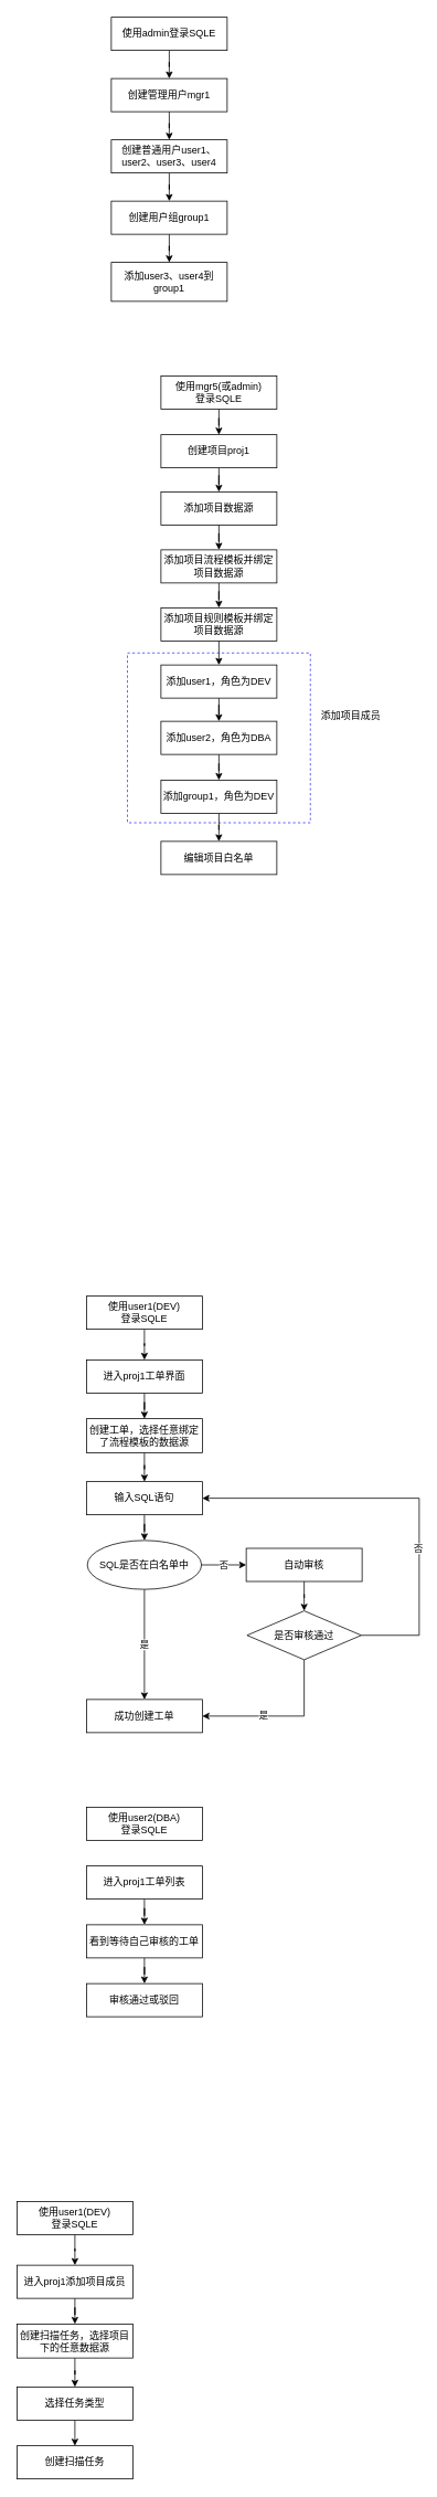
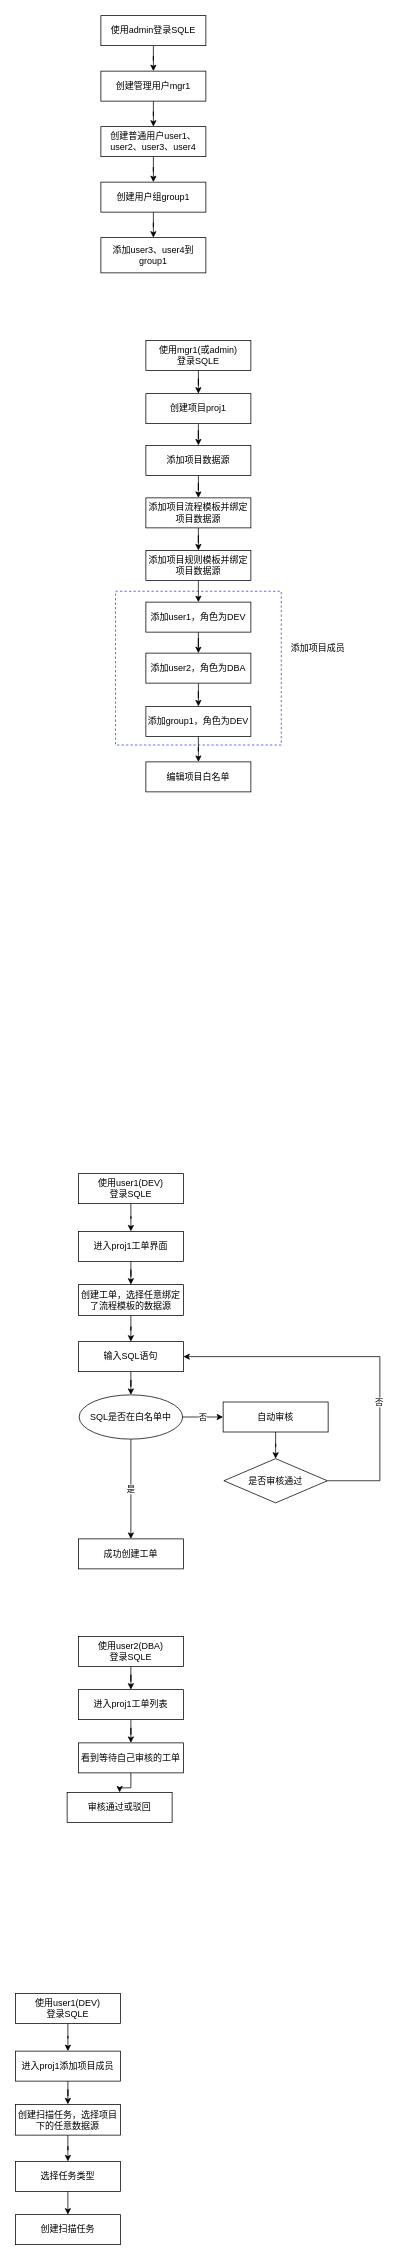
  <mxCell id="0" />
  <mxCell id="1" parent="0" />
  <mxCell id="2" value="" style="verticalLabelPosition=bottom;verticalAlign=top;html=1;shape=mxgraph.basic.rect;fillColor2=none;strokeWidth=1;size=20;indent=5;fillColor=none;dashed=1;strokeColor=#3333FF;" vertex="1" parent="1"><mxGeometry x="153.5" y="787.5" width="221" height="205" as="geometry" /></mxCell>
  <mxCell id="3" style="edgeStyle=orthogonalEdgeStyle;rounded=0;orthogonalLoop=1;jettySize=auto;html=1;" edge="1" parent="1" source="4" target="6"><mxGeometry relative="1" as="geometry" /></mxCell>
  <mxCell id="4" value="使用admin登录SQLE" style="rounded=0;whiteSpace=wrap;html=1;" parent="1" vertex="1"><mxGeometry x="134" y="20" width="140" height="40" as="geometry" /></mxCell>
  <mxCell id="5" style="edgeStyle=orthogonalEdgeStyle;rounded=0;orthogonalLoop=1;jettySize=auto;html=1;" edge="1" parent="1" source="6" target="8"><mxGeometry relative="1" as="geometry" /></mxCell>
  <mxCell id="6" value="创建管理用户mgr1" style="rounded=0;whiteSpace=wrap;html=1;" parent="1" vertex="1"><mxGeometry x="134" y="94" width="140" height="40" as="geometry" /></mxCell>
  <mxCell id="7" style="edgeStyle=orthogonalEdgeStyle;rounded=0;orthogonalLoop=1;jettySize=auto;html=1;entryX=0.5;entryY=0;entryDx=0;entryDy=0;" edge="1" parent="1" source="8" target="10"><mxGeometry relative="1" as="geometry" /></mxCell>
  <mxCell id="8" value="创建普通用户user1、user2、user3、user4" style="rounded=0;whiteSpace=wrap;html=1;" parent="1" vertex="1"><mxGeometry x="134" y="168" width="140" height="40" as="geometry" /></mxCell>
  <mxCell id="9" style="edgeStyle=orthogonalEdgeStyle;rounded=0;orthogonalLoop=1;jettySize=auto;html=1;entryX=0.5;entryY=0;entryDx=0;entryDy=0;" edge="1" parent="1" source="10" target="11"><mxGeometry relative="1" as="geometry" /></mxCell>
  <mxCell id="10" value="创建用户组group1" style="rounded=0;whiteSpace=wrap;html=1;" parent="1" vertex="1"><mxGeometry x="134" y="242" width="140" height="40" as="geometry" /></mxCell>
  <mxCell id="11" value="添加user3、user4到group1" style="rounded=0;whiteSpace=wrap;html=1;" parent="1" vertex="1"><mxGeometry x="134" y="316" width="140" height="47" as="geometry" /></mxCell>
  <mxCell id="12" style="edgeStyle=orthogonalEdgeStyle;rounded=0;orthogonalLoop=1;jettySize=auto;html=1;entryX=0.5;entryY=0;entryDx=0;entryDy=0;" parent="1" source="13" target="15" edge="1"><mxGeometry relative="1" as="geometry" /></mxCell>
- <mxCell id="13" value="使用mgr5(或admin)&lt;br&gt;登录SQLE" style="rounded=0;whiteSpace=wrap;html=1;" parent="1" vertex="1"><mxGeometry x="194" y="453" width="140" height="40" as="geometry" /></mxCell>
+ <mxCell id="13" value="使用mgr1(或admin)&lt;br&gt;登录SQLE" style="rounded=0;whiteSpace=wrap;html=1;" parent="1" vertex="1"><mxGeometry x="194" y="453" width="140" height="40" as="geometry" /></mxCell>
  <mxCell id="14" style="edgeStyle=orthogonalEdgeStyle;rounded=0;orthogonalLoop=1;jettySize=auto;html=1;entryX=0.5;entryY=0;entryDx=0;entryDy=0;" edge="1" parent="1" source="15" target="17"><mxGeometry relative="1" as="geometry" /></mxCell>
  <mxCell id="15" value="创建项目proj1" style="rounded=0;whiteSpace=wrap;html=1;" parent="1" vertex="1"><mxGeometry x="194" y="524" width="140" height="40" as="geometry" /></mxCell>
  <mxCell id="16" style="edgeStyle=orthogonalEdgeStyle;rounded=0;orthogonalLoop=1;jettySize=auto;html=1;entryX=0.5;entryY=0;entryDx=0;entryDy=0;" edge="1" parent="1" source="17" target="19"><mxGeometry relative="1" as="geometry" /></mxCell>
  <mxCell id="17" value="添加项目数据源" style="rounded=0;whiteSpace=wrap;html=1;" parent="1" vertex="1"><mxGeometry x="194" y="593" width="140" height="40" as="geometry" /></mxCell>
  <mxCell id="18" style="edgeStyle=orthogonalEdgeStyle;rounded=0;orthogonalLoop=1;jettySize=auto;html=1;entryX=0.5;entryY=0;entryDx=0;entryDy=0;" edge="1" parent="1" source="19" target="21"><mxGeometry relative="1" as="geometry" /></mxCell>
  <mxCell id="19" value="添加项目流程模板并绑定项目数据源" style="rounded=0;whiteSpace=wrap;html=1;" parent="1" vertex="1"><mxGeometry x="194" y="663" width="140" height="40" as="geometry" /></mxCell>
  <mxCell id="20" style="edgeStyle=orthogonalEdgeStyle;rounded=0;orthogonalLoop=1;jettySize=auto;html=1;exitX=0.5;exitY=1;exitDx=0;exitDy=0;entryX=0.5;entryY=0;entryDx=0;entryDy=0;" edge="1" parent="1" source="21" target="24"><mxGeometry relative="1" as="geometry" /></mxCell>
  <mxCell id="21" value="添加项目规则模板并绑定项目数据源" style="rounded=0;whiteSpace=wrap;html=1;" parent="1" vertex="1"><mxGeometry x="194" y="733" width="140" height="40" as="geometry" /></mxCell>
  <mxCell id="22" value="编辑项目白名单" style="rounded=0;whiteSpace=wrap;html=1;" parent="1" vertex="1"><mxGeometry x="194" y="1015" width="140" height="40" as="geometry" /></mxCell>
  <mxCell id="23" style="edgeStyle=orthogonalEdgeStyle;rounded=0;orthogonalLoop=1;jettySize=auto;html=1;" edge="1" parent="1" source="24" target="26"><mxGeometry relative="1" as="geometry" /></mxCell>
  <mxCell id="24" value="添加user1，角色为DEV" style="rounded=0;whiteSpace=wrap;html=1;" parent="1" vertex="1"><mxGeometry x="194" y="802" width="140" height="40" as="geometry" /></mxCell>
  <mxCell id="25" style="edgeStyle=orthogonalEdgeStyle;rounded=0;orthogonalLoop=1;jettySize=auto;html=1;entryX=0.5;entryY=0;entryDx=0;entryDy=0;" edge="1" parent="1" source="26" target="28"><mxGeometry relative="1" as="geometry" /></mxCell>
  <mxCell id="26" value="添加user2，角色为DBA" style="rounded=0;whiteSpace=wrap;html=1;" parent="1" vertex="1"><mxGeometry x="194" y="870" width="140" height="40" as="geometry" /></mxCell>
  <mxCell id="27" style="edgeStyle=orthogonalEdgeStyle;rounded=0;orthogonalLoop=1;jettySize=auto;html=1;" edge="1" parent="1" source="28" target="22"><mxGeometry relative="1" as="geometry" /></mxCell>
  <mxCell id="28" value="添加group1，角色为DEV" style="rounded=0;whiteSpace=wrap;html=1;" parent="1" vertex="1"><mxGeometry x="194" y="941" width="140" height="40" as="geometry" /></mxCell>
  <mxCell id="29" style="edgeStyle=orthogonalEdgeStyle;rounded=0;orthogonalLoop=1;jettySize=auto;html=1;" parent="1" source="30" target="32" edge="1"><mxGeometry relative="1" as="geometry" /></mxCell>
  <mxCell id="30" value="使用user1(DEV)&lt;br&gt;登录SQLE" style="rounded=0;whiteSpace=wrap;html=1;" parent="1" vertex="1"><mxGeometry x="104" y="1564" width="140" height="40" as="geometry" /></mxCell>
  <mxCell id="31" style="edgeStyle=orthogonalEdgeStyle;rounded=0;orthogonalLoop=1;jettySize=auto;html=1;" parent="1" source="32" target="34" edge="1"><mxGeometry relative="1" as="geometry" /></mxCell>
  <mxCell id="32" value="进入proj1工单界面" style="rounded=0;whiteSpace=wrap;html=1;" parent="1" vertex="1"><mxGeometry x="104" y="1641" width="140" height="40" as="geometry" /></mxCell>
  <mxCell id="33" style="edgeStyle=orthogonalEdgeStyle;rounded=0;orthogonalLoop=1;jettySize=auto;html=1;entryX=0.5;entryY=0;entryDx=0;entryDy=0;" edge="1" parent="1" source="34" target="36"><mxGeometry relative="1" as="geometry" /></mxCell>
  <mxCell id="34" value="创建工单，选择任意绑定了流程模板的数据源" style="rounded=0;whiteSpace=wrap;html=1;" parent="1" vertex="1"><mxGeometry x="104" y="1712" width="140" height="41" as="geometry" /></mxCell>
  <mxCell id="35" style="edgeStyle=orthogonalEdgeStyle;rounded=0;orthogonalLoop=1;jettySize=auto;html=1;entryX=0.5;entryY=0;entryDx=0;entryDy=0;" edge="1" parent="1" source="36" target="40"><mxGeometry relative="1" as="geometry" /></mxCell>
  <mxCell id="36" value="输入SQL语句" style="rounded=0;whiteSpace=wrap;html=1;" vertex="1" parent="1"><mxGeometry x="104" y="1788" width="140" height="40" as="geometry" /></mxCell>
  <mxCell id="37" value="成功创建工单" style="rounded=0;whiteSpace=wrap;html=1;" vertex="1" parent="1"><mxGeometry x="104" y="2051" width="140" height="40" as="geometry" /></mxCell>
  <mxCell id="38" value="是" style="edgeStyle=orthogonalEdgeStyle;rounded=0;orthogonalLoop=1;jettySize=auto;html=1;entryX=0.5;entryY=0;entryDx=0;entryDy=0;" edge="1" parent="1" source="40" target="37"><mxGeometry relative="1" as="geometry" /></mxCell>
  <mxCell id="39" value="否" style="edgeStyle=orthogonalEdgeStyle;rounded=0;orthogonalLoop=1;jettySize=auto;html=1;entryX=0;entryY=0.5;entryDx=0;entryDy=0;" edge="1" parent="1" source="40" target="42"><mxGeometry relative="1" as="geometry" /></mxCell>
  <mxCell id="40" value="SQL是否在白名单中" style="ellipse;whiteSpace=wrap;html=1;" vertex="1" parent="1"><mxGeometry x="105" y="1859" width="138" height="59" as="geometry" /></mxCell>
  <mxCell id="41" style="edgeStyle=orthogonalEdgeStyle;rounded=0;orthogonalLoop=1;jettySize=auto;html=1;" edge="1" parent="1" source="42" target="47"><mxGeometry relative="1" as="geometry" /></mxCell>
  <mxCell id="42" value="自动审核" style="rounded=0;whiteSpace=wrap;html=1;" vertex="1" parent="1"><mxGeometry x="297" y="1868.5" width="140" height="40" as="geometry" /></mxCell>
- <mxCell id="43" style="edgeStyle=orthogonalEdgeStyle;rounded=0;orthogonalLoop=1;jettySize=auto;html=1;entryX=1;entryY=0.5;entryDx=0;entryDy=0;exitX=0.5;exitY=1;exitDx=0;exitDy=0;" edge="1" parent="1" source="47" target="37"><mxGeometry relative="1" as="geometry" /></mxCell>
- <mxCell id="44" value="是" style="edgeLabel;html=1;align=center;verticalAlign=middle;resizable=0;points=[];" vertex="1" connectable="0" parent="43"><mxGeometry x="-0.181" y="-2" relative="1" as="geometry"><mxPoint x="-40" as="offset" /></mxGeometry></mxCell>
  <mxCell id="45" style="edgeStyle=orthogonalEdgeStyle;rounded=0;orthogonalLoop=1;jettySize=auto;html=1;entryX=1;entryY=0.5;entryDx=0;entryDy=0;" edge="1" parent="1" source="47" target="36"><mxGeometry relative="1" as="geometry"><Array as="points"><mxPoint x="506" y="1974" /><mxPoint x="506" y="1808" /></Array></mxGeometry></mxCell>
  <mxCell id="46" value="否" style="edgeLabel;html=1;align=center;verticalAlign=middle;resizable=0;points=[];" vertex="1" connectable="0" parent="45"><mxGeometry x="-0.296" y="2" relative="1" as="geometry"><mxPoint as="offset" /></mxGeometry></mxCell>
  <mxCell id="47" value="是否审核通过" style="rhombus;whiteSpace=wrap;html=1;" vertex="1" parent="1"><mxGeometry x="298" y="1944" width="138" height="59" as="geometry" /></mxCell>
  <mxCell id="48" value="添加项目成员" style="text;html=1;align=center;verticalAlign=middle;resizable=0;points=[];autosize=1;strokeColor=none;fillColor=none;" vertex="1" parent="1"><mxGeometry x="378" y="850" width="90" height="26" as="geometry" /></mxCell>
+ <mxCell id="49" style="edgeStyle=orthogonalEdgeStyle;rounded=0;orthogonalLoop=1;jettySize=auto;html=1;" edge="1" parent="1" source="50" target="52"><mxGeometry relative="1" as="geometry" /></mxCell>
  <mxCell id="50" value="使用user2(DBA)&lt;br&gt;登录SQLE" style="rounded=0;whiteSpace=wrap;html=1;" vertex="1" parent="1"><mxGeometry x="104" y="2181" width="140" height="40" as="geometry" /></mxCell>
  <mxCell id="51" style="edgeStyle=orthogonalEdgeStyle;rounded=0;orthogonalLoop=1;jettySize=auto;html=1;entryX=0.5;entryY=0;entryDx=0;entryDy=0;" edge="1" parent="1" source="52" target="54"><mxGeometry relative="1" as="geometry" /></mxCell>
  <mxCell id="52" value="进入proj1工单列表" style="rounded=0;whiteSpace=wrap;html=1;" vertex="1" parent="1"><mxGeometry x="104" y="2252" width="140" height="40" as="geometry" /></mxCell>
  <mxCell id="53" style="edgeStyle=orthogonalEdgeStyle;rounded=0;orthogonalLoop=1;jettySize=auto;html=1;" edge="1" parent="1" source="54" target="55"><mxGeometry relative="1" as="geometry" /></mxCell>
  <mxCell id="54" value="看到等待自己审核的工单" style="rounded=0;whiteSpace=wrap;html=1;" vertex="1" parent="1"><mxGeometry x="104" y="2323" width="140" height="40" as="geometry" /></mxCell>
- <mxCell id="55" value="审核通过或驳回" style="rounded=0;whiteSpace=wrap;html=1;" vertex="1" parent="1"><mxGeometry x="104" y="2394" width="140" height="40" as="geometry" /></mxCell>
+ <mxCell id="55" value="审核通过或驳回" style="rounded=0;whiteSpace=wrap;html=1;" vertex="1" parent="1"><mxGeometry x="89" y="2389" width="140" height="40" as="geometry" /></mxCell>
  <mxCell id="56" style="edgeStyle=orthogonalEdgeStyle;rounded=0;orthogonalLoop=1;jettySize=auto;html=1;" edge="1" parent="1" source="57" target="59"><mxGeometry relative="1" as="geometry" /></mxCell>
  <mxCell id="57" value="使用user1(DEV)&lt;br&gt;登录SQLE" style="rounded=0;whiteSpace=wrap;html=1;" vertex="1" parent="1"><mxGeometry x="20" y="2657" width="140" height="40" as="geometry" /></mxCell>
  <mxCell id="58" style="edgeStyle=orthogonalEdgeStyle;rounded=0;orthogonalLoop=1;jettySize=auto;html=1;" edge="1" parent="1" source="59" target="61"><mxGeometry relative="1" as="geometry" /></mxCell>
  <mxCell id="59" value="进入proj1添加项目成员" style="rounded=0;whiteSpace=wrap;html=1;" vertex="1" parent="1"><mxGeometry x="20" y="2734" width="140" height="40" as="geometry" /></mxCell>
  <mxCell id="60" style="edgeStyle=orthogonalEdgeStyle;rounded=0;orthogonalLoop=1;jettySize=auto;html=1;entryX=0.5;entryY=0;entryDx=0;entryDy=0;" edge="1" parent="1" source="61" target="63"><mxGeometry relative="1" as="geometry" /></mxCell>
  <mxCell id="61" value="创建扫描任务，选择项目下的任意数据源" style="rounded=0;whiteSpace=wrap;html=1;" vertex="1" parent="1"><mxGeometry x="20" y="2805" width="140" height="41" as="geometry" /></mxCell>
  <mxCell id="62" style="edgeStyle=orthogonalEdgeStyle;rounded=0;orthogonalLoop=1;jettySize=auto;html=1;entryX=0.5;entryY=0;entryDx=0;entryDy=0;" edge="1" parent="1" source="63"><mxGeometry relative="1" as="geometry"><mxPoint x="90" y="2952" as="targetPoint" /></mxGeometry></mxCell>
  <mxCell id="63" value="选择任务类型" style="rounded=0;whiteSpace=wrap;html=1;" vertex="1" parent="1"><mxGeometry x="20" y="2881" width="140" height="40" as="geometry" /></mxCell>
  <mxCell id="64" value="创建扫描任务" style="rounded=0;whiteSpace=wrap;html=1;" vertex="1" parent="1"><mxGeometry x="20" y="2952" width="140" height="40" as="geometry" /></mxCell>
